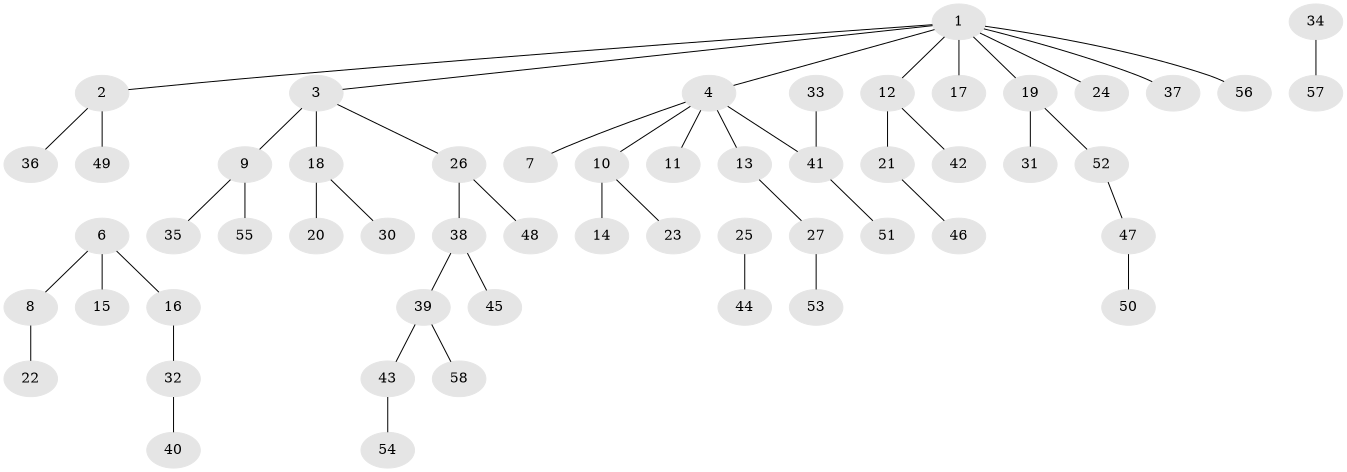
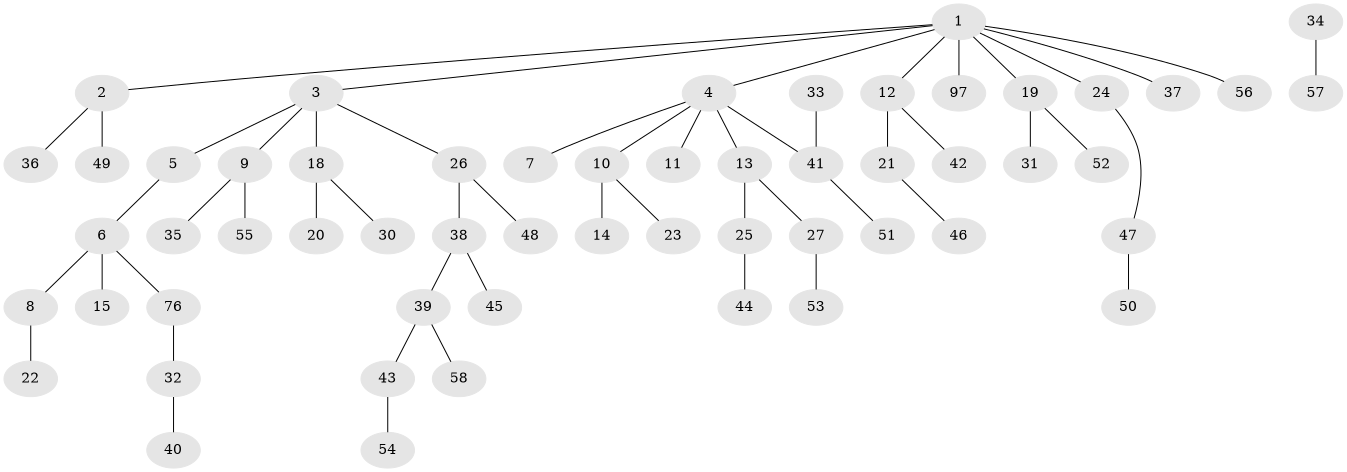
  graph {
    node [color=gray90 style=filled]
    edge [weight=1.0]
    1
    2
    3
    4
    12
-   17
+   17 [label=97]
    19
    24
    37
    56
    36
    49
+   5
    9
    18
    26
    7
    10
    11
    13
    41
    21
    42
    31
    52
    47
    6
    35
    55
    20
    30
    38
    48
    14
    23
    25
    27
    51
    8
    15
-   16
+   16 [label=76]
    22
    32
    46
    44
    53
    40
    33
    50
    39
    45
    34
    57
    43
    58
    54
    1 -- 2
    1 -- 3
    1 -- 4
    1 -- 12
    1 -- 17
    1 -- 19
    1 -- 24
    1 -- 37
    1 -- 56
    2 -- 36
    2 -- 49
+   3 -- 5
    3 -- 9
    3 -- 18
    3 -- 26
    4 -- 7
    4 -- 10
    4 -- 11
    4 -- 13
    4 -- 41
    12 -- 21
    12 -- 42
    19 -- 31
    19 -- 52
-   52 -- 47
+   24 -- 47
+   5 -- 6
    9 -- 35
    9 -- 55
    18 -- 20 [weight=3.0]
    18 -- 30
    26 -- 38
    26 -- 48
    10 -- 14 [weight=2.0]
    10 -- 23
+   13 -- 25
    13 -- 27
    41 -- 51
    21 -- 46
    47 -- 50 [weight=3.0]
    6 -- 8
    6 -- 15
    6 -- 16
    38 -- 39
    38 -- 45
    25 -- 44
    27 -- 53
    8 -- 22
    16 -- 32 [weight=2.0]
    32 -- 40
    33 -- 41 [weight=2.0]
    39 -- 43
    39 -- 58
    34 -- 57
    43 -- 54
  }
